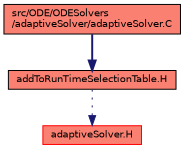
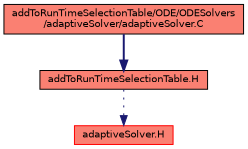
  digraph {
    node [color=black fillcolor=salmon fontname=Helvetica fontsize=10 shape=record style=filled]
    edge [color=midnightblue fontname=Helvetica fontsize=10 labelfontname=Helvetica labelfontsize=10]
-   n1 [fontcolor=black height=0.2 label="src/ODE/ODESolvers\l/adaptiveSolver/adaptiveSolver.C" width=0.4]
+   n1 [fontcolor=black height=0.2 label="addToRunTimeSelectionTable/ODE/ODESolvers\l/adaptiveSolver/adaptiveSolver.C" width=0.4]
    n2 [height=0.2 label="addToRunTimeSelectionTable.H" width=0.4]
    n3 [color=red height=0.2 label="adaptiveSolver.H" width=0.4]
    n1 -> n2 [style=bold]
    n2 -> n3 [style=dotted]
  }
